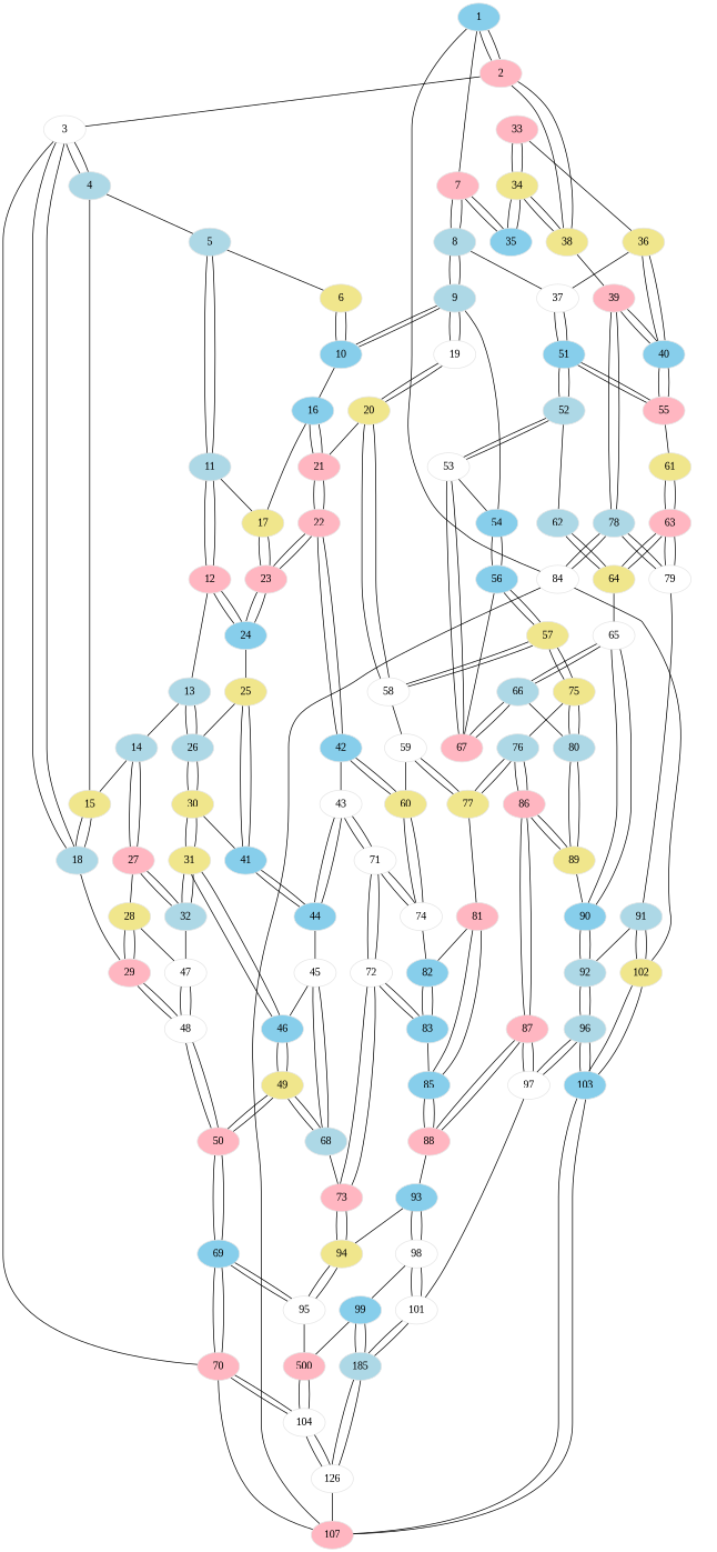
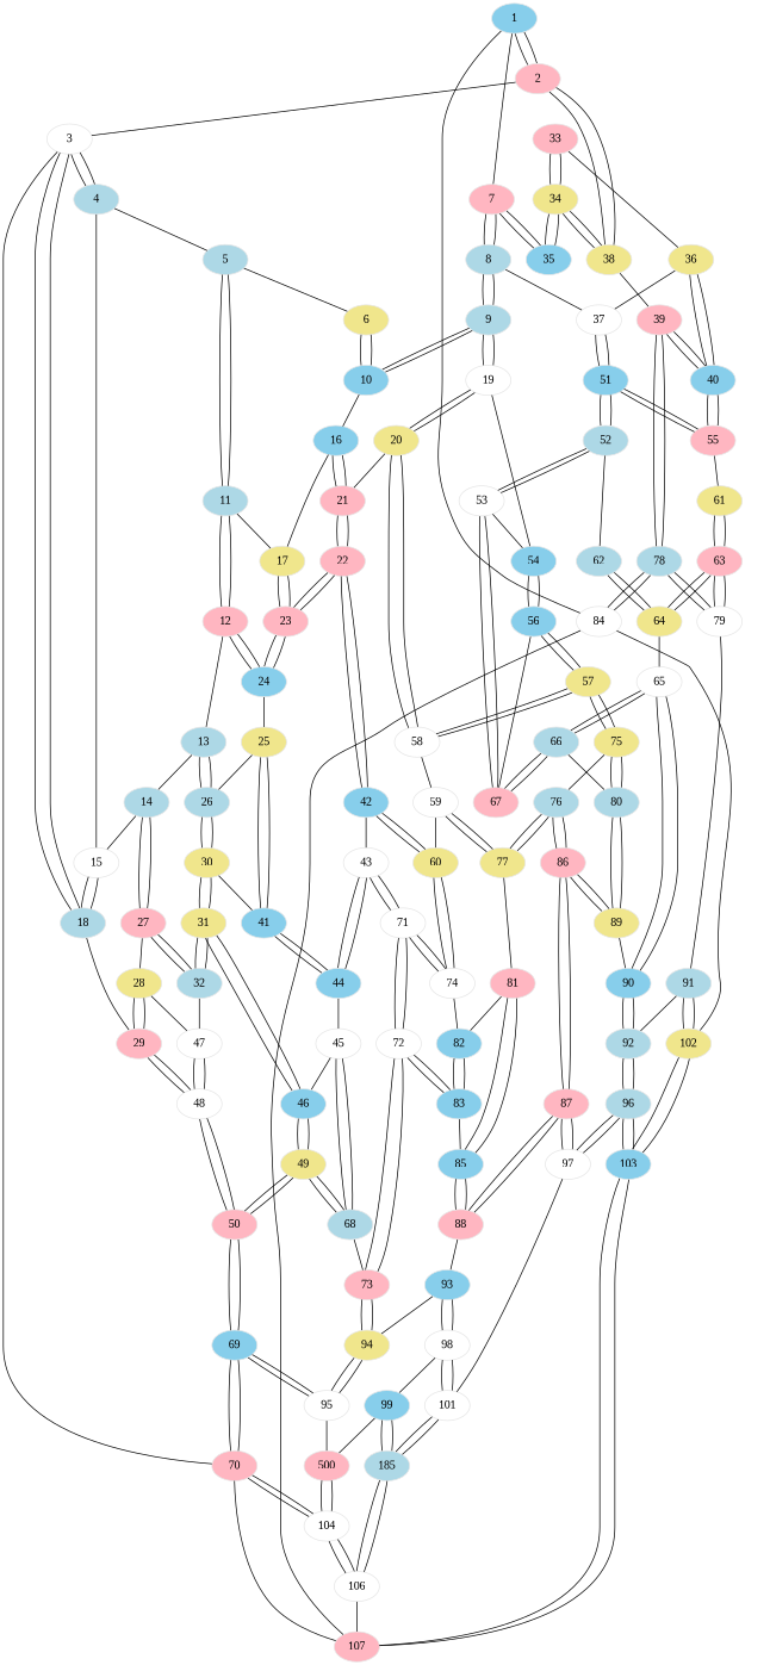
  graph {
    fontname="Liberation Serif"
    node [color=gray90 fillcolor=lightpink fontname="Liberation Serif" style=filled]
    edge [fontname="Liberation Serif"]
    1 [fillcolor=skyblue]
    2
    7
    84 [fillcolor=white]
    3 [fillcolor=white]
    38 [fillcolor=khaki]
    8 [fillcolor=lightblue]
    35 [fillcolor=skyblue]
    4 [fillcolor=lightblue]
    18 [fillcolor=lightblue]
    70
    39
    107
    102 [fillcolor=khaki]
    5 [fillcolor=lightblue]
-   15 [fillcolor=khaki]
+   15 [fillcolor=white]
    29
    104 [fillcolor=white]
    6 [fillcolor=khaki]
    11 [fillcolor=lightblue]
    10 [fillcolor=skyblue]
    12
    17 [fillcolor=khaki]
    16 [fillcolor=skyblue]
    9 [fillcolor=lightblue]
    37 [fillcolor=white]
    19 [fillcolor=white]
    51 [fillcolor=skyblue]
    20 [fillcolor=khaki]
    54 [fillcolor=skyblue]
    21
    13 [fillcolor=lightblue]
    24 [fillcolor=skyblue]
    23
    14 [fillcolor=lightblue]
    26 [fillcolor=lightblue]
    25 [fillcolor=khaki]
    27
    30 [fillcolor=khaki]
    28 [fillcolor=khaki]
    32 [fillcolor=lightblue]
    22
    48 [fillcolor=white]
    58 [fillcolor=white]
    56 [fillcolor=skyblue]
    59 [fillcolor=white]
    42 [fillcolor=skyblue]
    43 [fillcolor=white]
    60 [fillcolor=khaki]
    41 [fillcolor=skyblue]
    44 [fillcolor=skyblue]
    31 [fillcolor=khaki]
    47 [fillcolor=white]
    50
    46 [fillcolor=skyblue]
    49 [fillcolor=khaki]
    33
    34 [fillcolor=khaki]
    36 [fillcolor=khaki]
    40 [fillcolor=skyblue]
    55
    52 [fillcolor=lightblue]
    78 [fillcolor=lightblue]
    79 [fillcolor=white]
    61 [fillcolor=khaki]
    45 [fillcolor=white]
    71 [fillcolor=white]
    74 [fillcolor=white]
    72 [fillcolor=white]
    68 [fillcolor=lightblue]
    73
    69 [fillcolor=skyblue]
    95 [fillcolor=white]
    53 [fillcolor=white]
    62 [fillcolor=lightblue]
    67
    64 [fillcolor=khaki]
    57 [fillcolor=khaki]
    63
    75 [fillcolor=khaki]
    80 [fillcolor=lightblue]
    76 [fillcolor=lightblue]
    77 [fillcolor=khaki]
    81
    82 [fillcolor=skyblue]
    65 [fillcolor=white]
    91 [fillcolor=lightblue]
    66 [fillcolor=lightblue]
    90 [fillcolor=skyblue]
    92 [fillcolor=lightblue]
    89 [fillcolor=khaki]
    94 [fillcolor=khaki]
    n93 [label=500]
-   106 [fillcolor=white label=126]
+   106 [fillcolor=white]
    83 [fillcolor=skyblue]
    85 [fillcolor=skyblue]
    86
    87
    88
    103 [fillcolor=skyblue]
    93 [fillcolor=skyblue]
    97 [fillcolor=white]
    101 [fillcolor=white]
    98 [fillcolor=white]
    96 [fillcolor=lightblue]
    99 [fillcolor=skyblue]
    n107 [fillcolor=lightblue label=185]
    1 -- 2
    1 -- 2
    1 -- 7
    1 -- 84
    2 -- 3
    2 -- 38
    2 -- 38
    7 -- 8
    7 -- 8
    7 -- 35
    7 -- 35
    84 -- 107
    84 -- 102
    3 -- 4
    3 -- 4
    3 -- 18
    3 -- 18
    3 -- 70
    38 -- 39
    8 -- 9
    8 -- 9
    8 -- 37
    4 -- 5
    4 -- 15
    18 -- 29
    70 -- 107
    70 -- 104
    70 -- 104
    39 -- 40
    39 -- 40
    39 -- 78
    39 -- 78
    102 -- 103
    102 -- 103
    5 -- 6
    5 -- 11
    5 -- 11
    15 -- 18
    15 -- 18
    29 -- 48
    29 -- 48
    104 -- 106
    104 -- 106
    6 -- 10
    6 -- 10
    11 -- 12
    11 -- 12
    11 -- 17
    10 -- 16
    12 -- 13
    12 -- 24
    12 -- 24
    17 -- 23
    17 -- 23
    16 -- 17
    16 -- 21
    16 -- 21
    9 -- 10
    9 -- 10
    9 -- 19
    9 -- 19
    37 -- 51
    37 -- 51
    19 -- 20
    19 -- 20
-   9 -- 54
+   19 -- 54
    51 -- 55
    51 -- 55
    51 -- 52
    51 -- 52
    20 -- 21
    20 -- 58
    20 -- 58
    54 -- 56
    54 -- 56
    21 -- 22
    21 -- 22
    13 -- 14
    13 -- 26
    13 -- 26
    24 -- 25
    23 -- 24
    23 -- 24
    14 -- 15
    14 -- 27
    14 -- 27
    26 -- 30
    26 -- 30
    25 -- 26
    25 -- 41
    25 -- 41
    27 -- 28
    27 -- 32
    27 -- 32
    30 -- 41
    30 -- 31
    30 -- 31
    28 -- 29
    28 -- 29
    28 -- 47
    32 -- 47
    22 -- 23
    22 -- 23
    22 -- 42
    22 -- 42
    48 -- 50
    48 -- 50
    58 -- 59
    56 -- 67
    56 -- 57
    56 -- 57
    59 -- 60
    59 -- 77
    59 -- 77
    42 -- 43
    42 -- 60
    42 -- 60
    43 -- 44
    43 -- 44
    43 -- 71
    43 -- 71
    60 -- 74
    60 -- 74
    41 -- 44
    41 -- 44
    44 -- 45
    31 -- 32
    31 -- 32
    31 -- 46
    31 -- 46
    47 -- 48
    47 -- 48
    50 -- 69
    50 -- 69
    46 -- 49
    46 -- 49
    49 -- 50
    49 -- 50
    49 -- 68
    49 -- 68
    33 -- 34
    33 -- 34
    33 -- 36
    34 -- 38
    34 -- 38
    34 -- 35
    34 -- 35
    36 -- 37
    36 -- 40
    36 -- 40
    40 -- 55
    40 -- 55
    55 -- 61
    52 -- 53
    52 -- 53
    52 -- 62
    78 -- 84
    78 -- 84
    78 -- 79
    78 -- 79
    79 -- 91
    61 -- 63
    61 -- 63
    45 -- 46
    45 -- 68
    45 -- 68
    71 -- 74
    71 -- 74
    71 -- 72
    71 -- 72
    74 -- 82
    72 -- 73
    72 -- 73
    72 -- 83
    72 -- 83
    68 -- 73
    73 -- 94
    73 -- 94
    69 -- 70
    69 -- 70
    69 -- 95
    69 -- 95
    95 -- n93
    53 -- 54
    53 -- 67
    53 -- 67
    62 -- 64
    62 -- 64
    64 -- 65
    57 -- 58
    57 -- 58
    57 -- 75
    57 -- 75
    63 -- 79
    63 -- 79
    63 -- 64
    63 -- 64
    75 -- 80
    75 -- 80
    75 -- 76
    80 -- 89
    80 -- 89
    76 -- 77
    76 -- 77
    76 -- 86
    76 -- 86
    77 -- 81
    81 -- 82
    81 -- 85
    81 -- 85
    82 -- 83
    82 -- 83
    65 -- 66
    65 -- 66
    65 -- 90
    65 -- 90
    91 -- 102
    91 -- 102
    91 -- 92
    66 -- 67
    66 -- 67
    66 -- 80
    90 -- 92
    90 -- 92
    92 -- 96
    92 -- 96
    89 -- 90
    94 -- 95
    94 -- 95
    n93 -- 104
    n93 -- 104
    106 -- 107
    83 -- 85
    85 -- 88
    85 -- 88
    86 -- 89
    86 -- 89
    86 -- 87
    86 -- 87
    87 -- 88
    87 -- 88
    87 -- 97
    87 -- 97
    88 -- 93
    103 -- 107
    103 -- 107
    93 -- 94
    93 -- 98
    93 -- 98
    97 -- 101
    101 -- n107
    101 -- n107
    98 -- 101
    98 -- 101
    98 -- 99
    96 -- 103
    96 -- 103
    96 -- 97
    96 -- 97
    99 -- n93
    99 -- n107
    99 -- n107
    n107 -- 106
    n107 -- 106
  }
